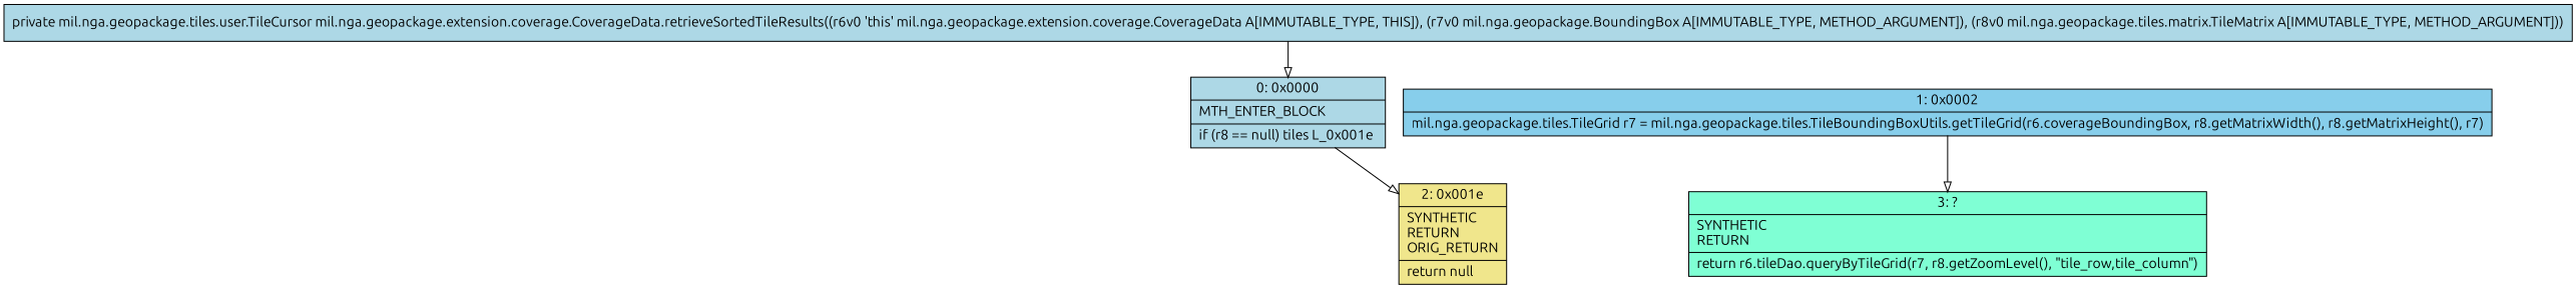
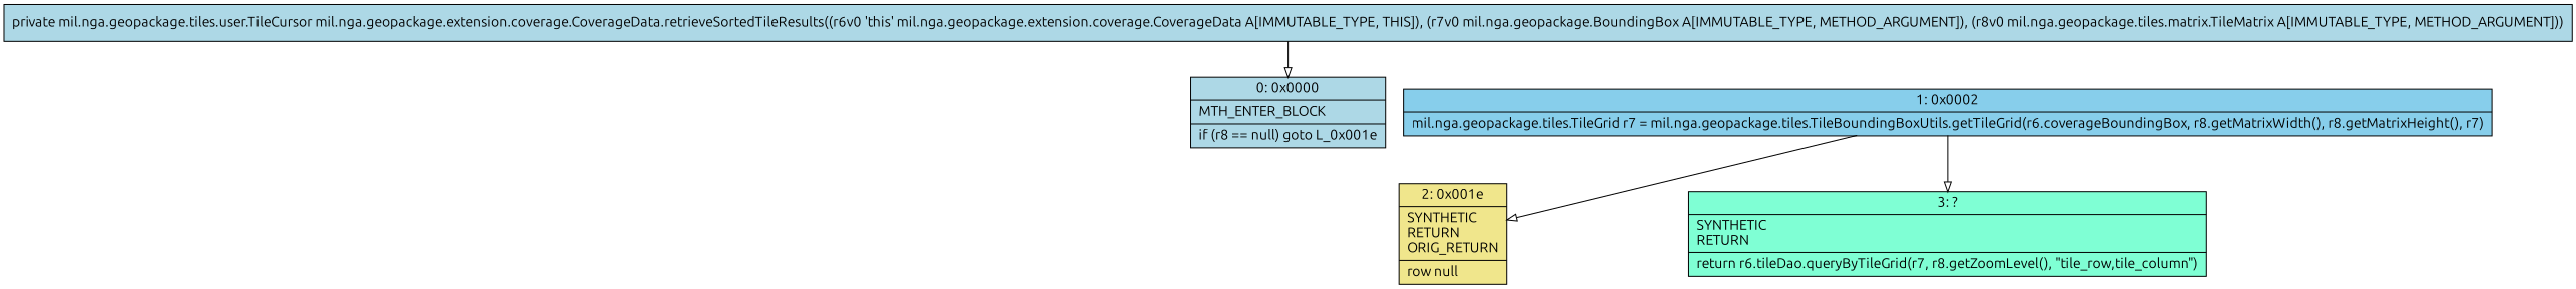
  digraph {
    fontname=Ubuntu
    node [fillcolor=lightblue fontname=Ubuntu shape=record style=filled]
    edge [arrowhead=onormal fontname=Ubuntu]
-   n1 [label="{0\:\ 0x0000|MTH_ENTER_BLOCK\l|if (r8 == null) tiles L_0x001e\l}"]
-   n2 [fillcolor=khaki label="{2\:\ 0x001e|SYNTHETIC\lRETURN\lORIG_RETURN\l|return null\l}"]
+   n1 [label="{0\:\ 0x0000|MTH_ENTER_BLOCK\l|if (r8 == null) goto L_0x001e\l}"]
+   n2 [fillcolor=khaki label="{2\:\ 0x001e|SYNTHETIC\lRETURN\lORIG_RETURN\l|row null\l}"]
    n3 [fillcolor=skyblue label="{1\:\ 0x0002|mil.nga.geopackage.tiles.TileGrid r7 = mil.nga.geopackage.tiles.TileBoundingBoxUtils.getTileGrid(r6.coverageBoundingBox, r8.getMatrixWidth(), r8.getMatrixHeight(), r7)\l}"]
    n4 [fillcolor=aquamarine label="{3\:\ ?|SYNTHETIC\lRETURN\l|return r6.tileDao.queryByTileGrid(r7, r8.getZoomLevel(), \"tile_row,tile_column\")\l}"]
    n5 [label="{private mil.nga.geopackage.tiles.user.TileCursor mil.nga.geopackage.extension.coverage.CoverageData.retrieveSortedTileResults((r6v0 'this' mil.nga.geopackage.extension.coverage.CoverageData A[IMMUTABLE_TYPE, THIS]), (r7v0 mil.nga.geopackage.BoundingBox A[IMMUTABLE_TYPE, METHOD_ARGUMENT]), (r8v0 mil.nga.geopackage.tiles.matrix.TileMatrix A[IMMUTABLE_TYPE, METHOD_ARGUMENT])) }"]
-   n1 -> n2
+   n3 -> n2
    n3 -> n4
    n5 -> n1
  }
